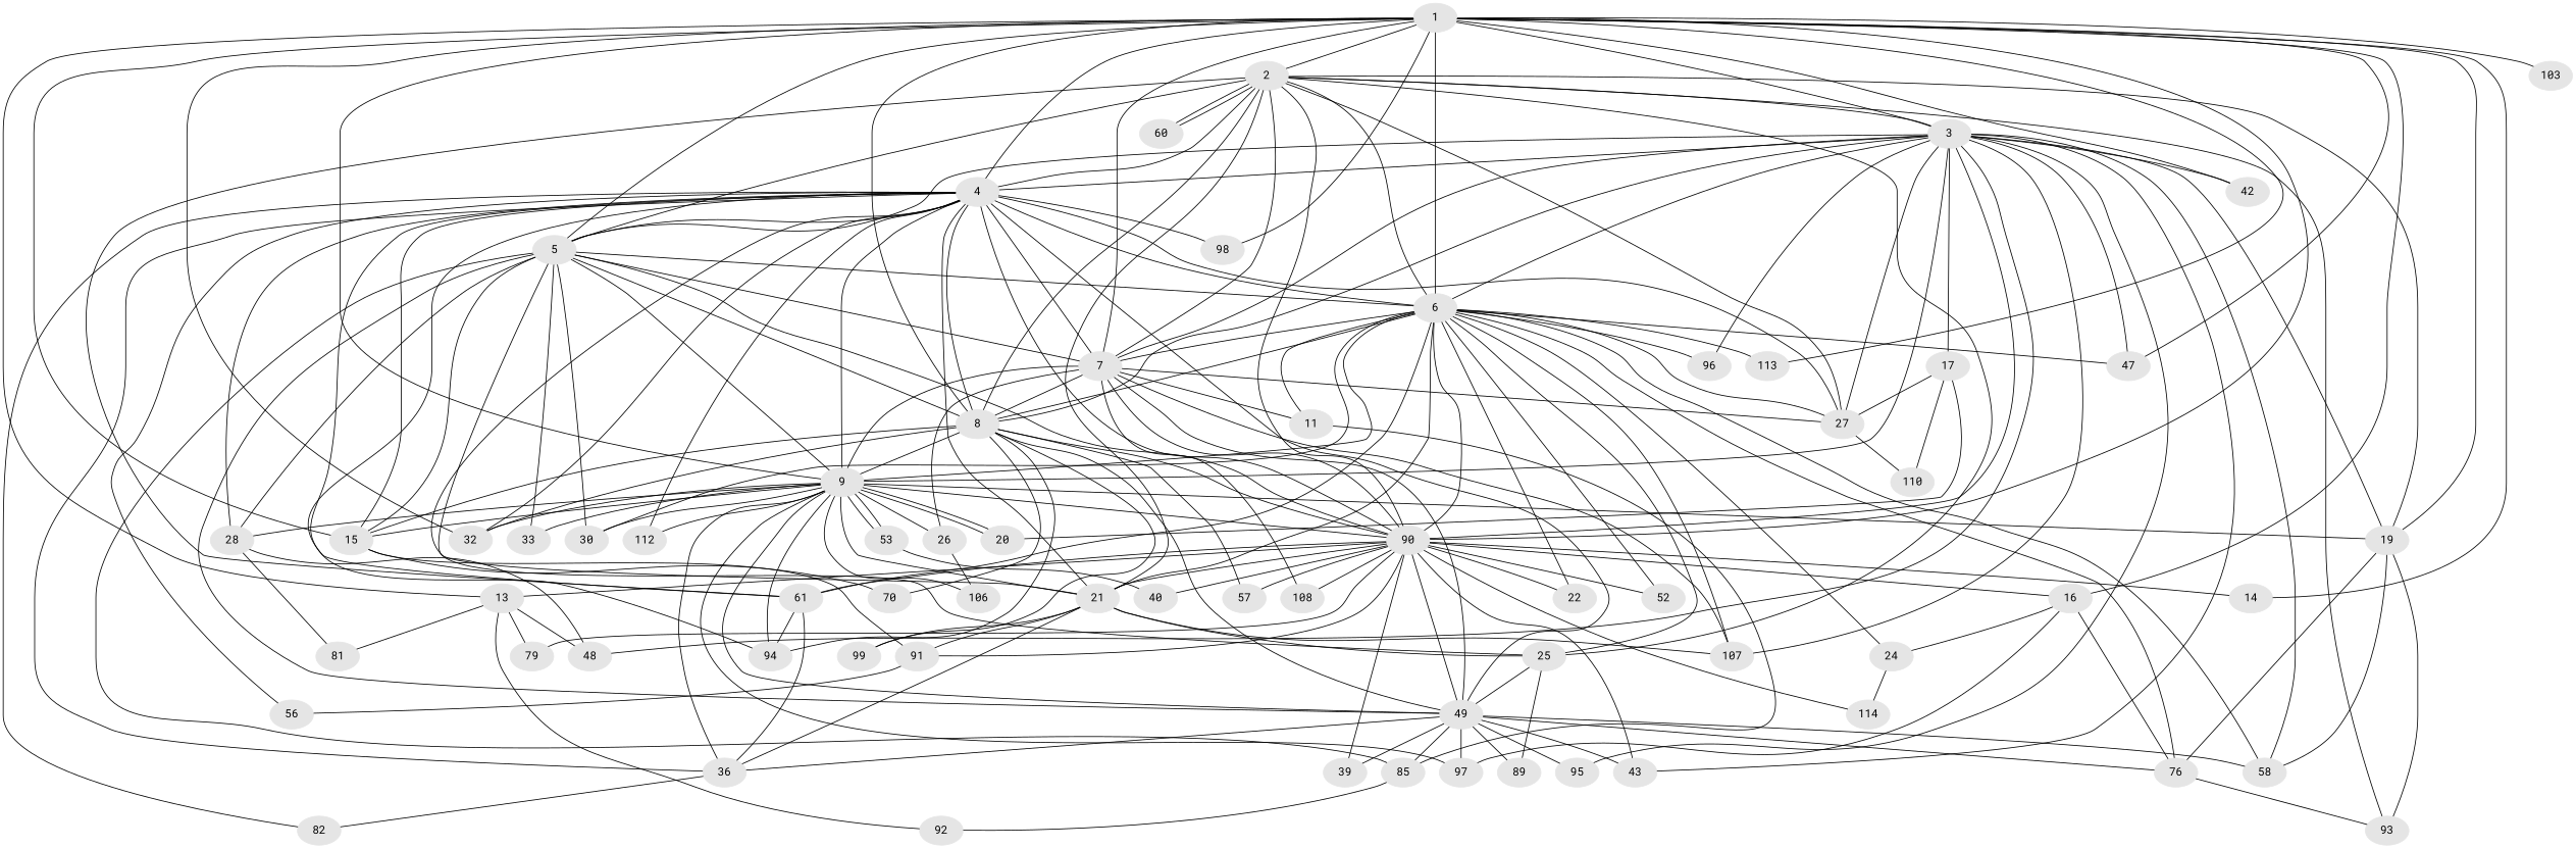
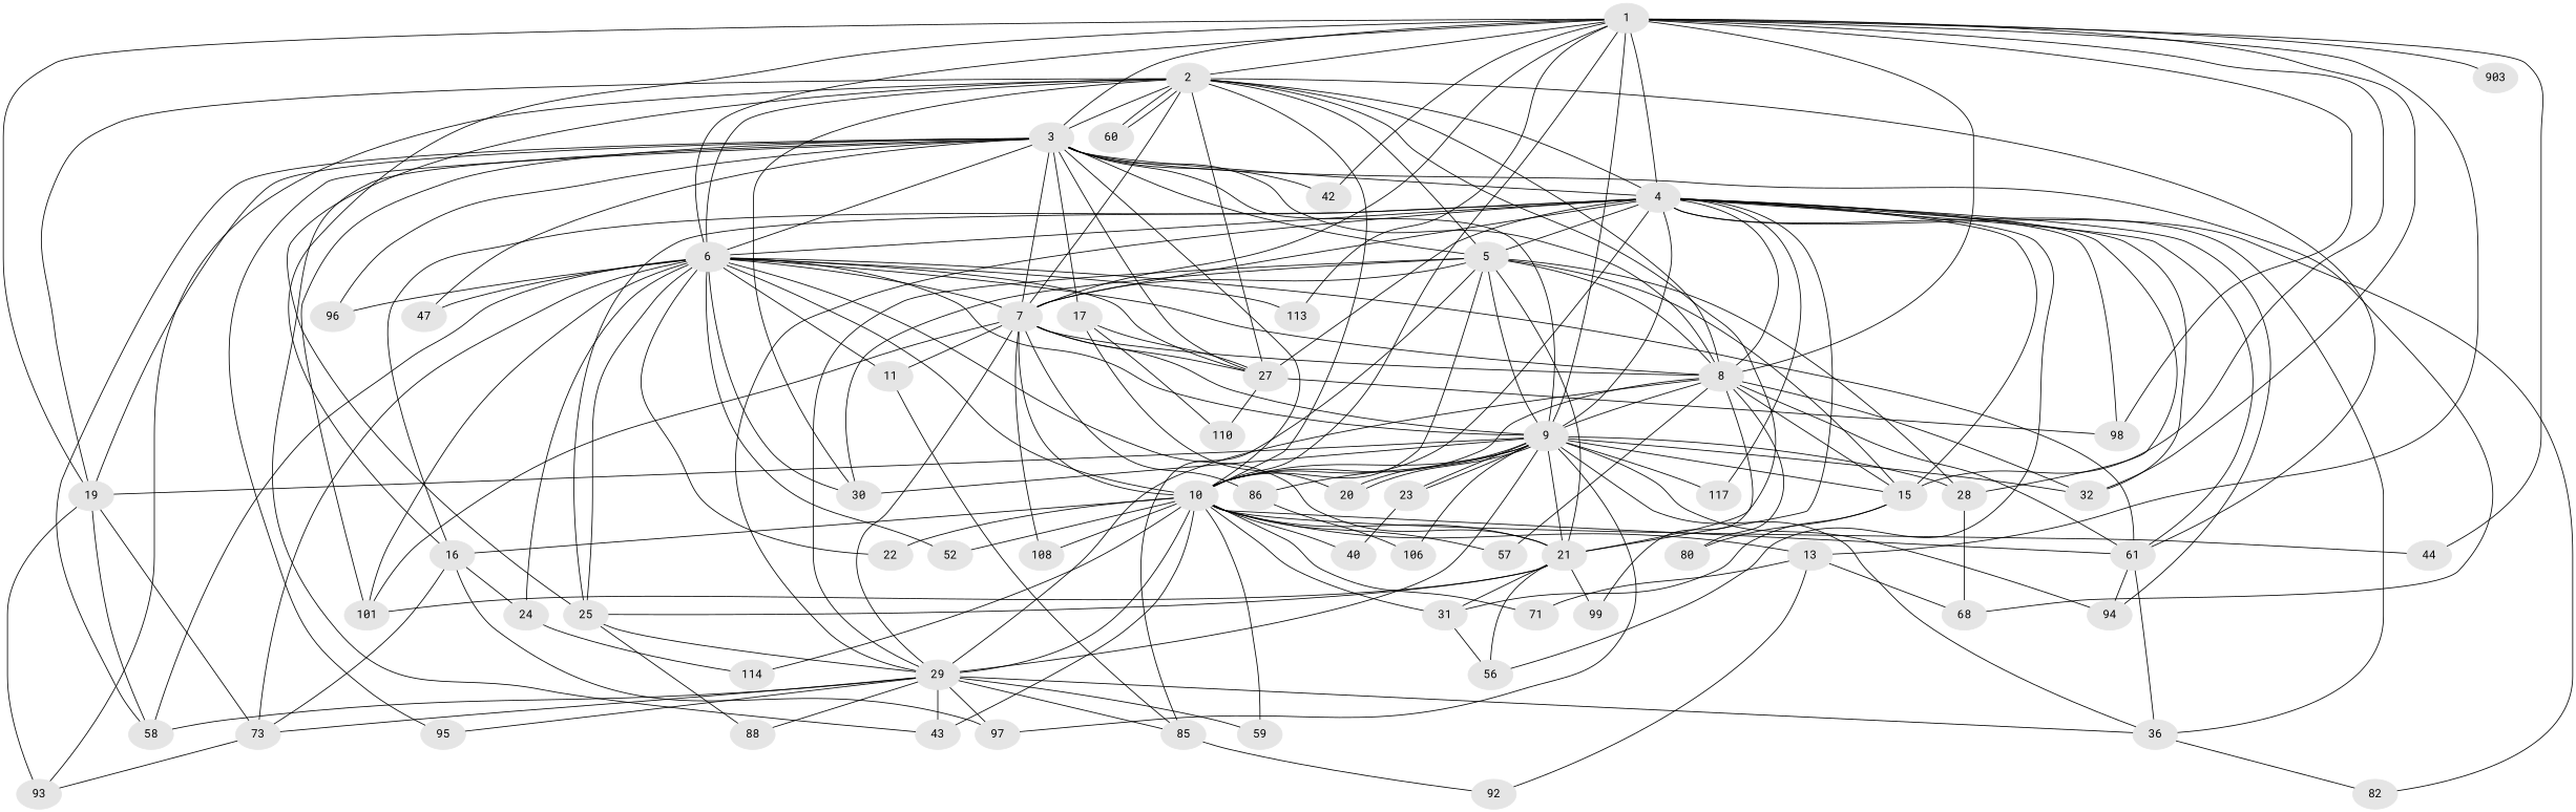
  graph {
    fontname="Roboto Mono"
    node [color=gray90 fontname="Roboto Mono" style=filled]
    edge [fontname="Roboto Mono"]
    1 [super="+67"]
    2 [super="+44"]
    3
    4 [super="+62+70+55+84+63+76+46"]
    5 [super="+50"]
    6
    7
    8
    9
-   10 [super="+12" label=90]
+   10 [super="+12"]
    13 [super="+68"]
-   14 [super="+134"]
+   14 [super="+134" label=44]
    15 [super="+18"]
    16 [super="+129+112"]
    19 [super="+89+101"]
    32 [super="+71"]
    42 [super="+83+77"]
    47 [super="+133"]
    98 [super="+111"]
-   103
+   103 [label=903]
    113
    21 [super="+122+34"]
    25 [super="+53"]
    27 [super="+72+51+38"]
    30 [super="+116+45"]
    60
    61 [super="+69"]
    93
    17
    43 [super="+66"]
-   48
+   48 [label=68]
    58 [super="+109"]
    95
    96
-   107 [super="+132"]
+   107 [super="+132" label=101]
    28 [super="+41"]
-   29 [super="+78+39+35" label=49]
+   29 [super="+78+39+35"]
    36 [super="+37+75"]
    56
    82
    94 [super="+104"]
-   117 [label=112]
-   33
+   117
    85 [super="+124"]
    11
    22
    24
    52
-   73 [super="+118+115" label=76]
-   26
+   73 [super="+118+115"]
+   26 [label=86]
    108
    57
-   80 [label=70]
+   80
    99
    20 [super="+128"]
-   23 [label=53]
+   23
    97
    106
-   31 [label=91]
+   31
    40
-   59 [label=39]
-   79
+   59
+   79 [label=71]
    114
-   81
    92
-   88 [label=89]
+   88
    110
    1 -- 2
    1 -- 3
    1 -- 4 [weight=3]
-   1 -- 5
    1 -- 6
    1 -- 7
    1 -- 8
    1 -- 9 [weight=2]
    1 -- 10
    1 -- 13
    1 -- 14 [weight=2]
    1 -- 15
    1 -- 16 [weight=2]
    1 -- 19
    1 -- 32
    1 -- 42
-   1 -- 47
    1 -- 98
    1 -- 103
    1 -- 113
    2 -- 3
    2 -- 4 [weight=4]
    2 -- 5
    2 -- 6
    2 -- 7 [weight=2]
    2 -- 8
    2 -- 10
    2 -- 19
    2 -- 21
    2 -- 25
    2 -- 27
+   2 -- 30
    2 -- 60
    2 -- 60
    2 -- 61
    2 -- 93
    3 -- 4 [weight=2]
    3 -- 5
    3 -- 6
    3 -- 7
    3 -- 8
    3 -- 9
    3 -- 10 [weight=2]
    3 -- 19
    3 -- 42
    3 -- 47
    3 -- 27
    3 -- 17
    3 -- 43
    3 -- 48
    3 -- 58
    3 -- 95
    3 -- 96
    3 -- 107
    4 -- 5
    4 -- 6
    4 -- 7
    4 -- 8
    4 -- 9 [weight=2]
    4 -- 10
    4 -- 15
+   4 -- 16
    4 -- 32
    4 -- 98
    4 -- 21
    4 -- 25
    4 -- 27
    4 -- 61
    4 -- 28
    4 -- 29
    4 -- 36
    4 -- 56
    4 -- 82
    4 -- 94
    4 -- 117
-   5 -- 6
    5 -- 7
    5 -- 8
    5 -- 9
    5 -- 10
    5 -- 15
    5 -- 21
    5 -- 30
    5 -- 28
    5 -- 29
-   5 -- 33
    5 -- 85
    6 -- 7
    6 -- 8
    6 -- 9
    6 -- 10
    6 -- 47
    6 -- 113
    6 -- 21
    6 -- 25
    6 -- 27
    6 -- 30
    6 -- 61
    6 -- 58
    6 -- 96
    6 -- 107
    6 -- 11
    6 -- 22
    6 -- 24
    6 -- 52
    6 -- 73
    7 -- 8
    7 -- 9
    7 -- 10
    7 -- 27
    7 -- 107
    7 -- 29
    7 -- 11
    7 -- 26
    7 -- 108
    8 -- 9
    8 -- 10
    8 -- 15
    8 -- 32
-   8 -- 94
+   8 -- 61
    8 -- 29 [weight=2]
    8 -- 57
    8 -- 80
    8 -- 99
    9 -- 10
    9 -- 15
    9 -- 19
    9 -- 32
    9 -- 21
    9 -- 30 [weight=2]
    9 -- 28
    9 -- 29
    9 -- 36
    9 -- 94
    9 -- 117
-   9 -- 33
    9 -- 26
    9 -- 20
    9 -- 20
    9 -- 23
    9 -- 23
    9 -- 97
    9 -- 106
    10 -- 13
    10 -- 14
    10 -- 16
    10 -- 21
    10 -- 61
    10 -- 43 [weight=2]
    10 -- 29
    10 -- 22
    10 -- 52
    10 -- 108
    10 -- 57
    10 -- 31
    10 -- 40
    10 -- 59
    10 -- 79
    10 -- 114
    13 -- 48
    13 -- 79
-   13 -- 81
    13 -- 92
    15 -- 80
    15 -- 31
    16 -- 24
    16 -- 73
    16 -- 97
    19 -- 93
    19 -- 58
    19 -- 73
    21 -- 25
    21 -- 107
-   21 -- 36
+   21 -- 56
    21 -- 99
    21 -- 31
    25 -- 29
    25 -- 88
+   27 -- 98
    27 -- 110
    61 -- 36
    61 -- 94
    17 -- 27
    17 -- 20
    17 -- 110
    28 -- 48
-   28 -- 81
    29 -- 43
    29 -- 58
    29 -- 95
    29 -- 36
    29 -- 85
    29 -- 73
    29 -- 97
    29 -- 59
    29 -- 88
    36 -- 82
    85 -- 92
    11 -- 85
    24 -- 114
    73 -- 93
    26 -- 106
    23 -- 40
    31 -- 56
  }
